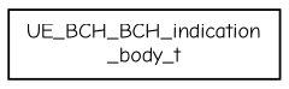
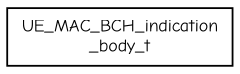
  digraph {
    rankdir=LR
    fontname="Comic Neue"
-   n1 [color=black fillcolor=white fontname="Comic Neue" fontsize=10 height=0.2 label="UE_BCH_BCH_indication\l_body_t" shape=record style=filled width=0.4]
+   n1 [color=black fillcolor=white fontname="Comic Neue" fontsize=10 height=0.2 label="UE_MAC_BCH_indication\l_body_t" shape=record style=filled width=0.4]
  }
